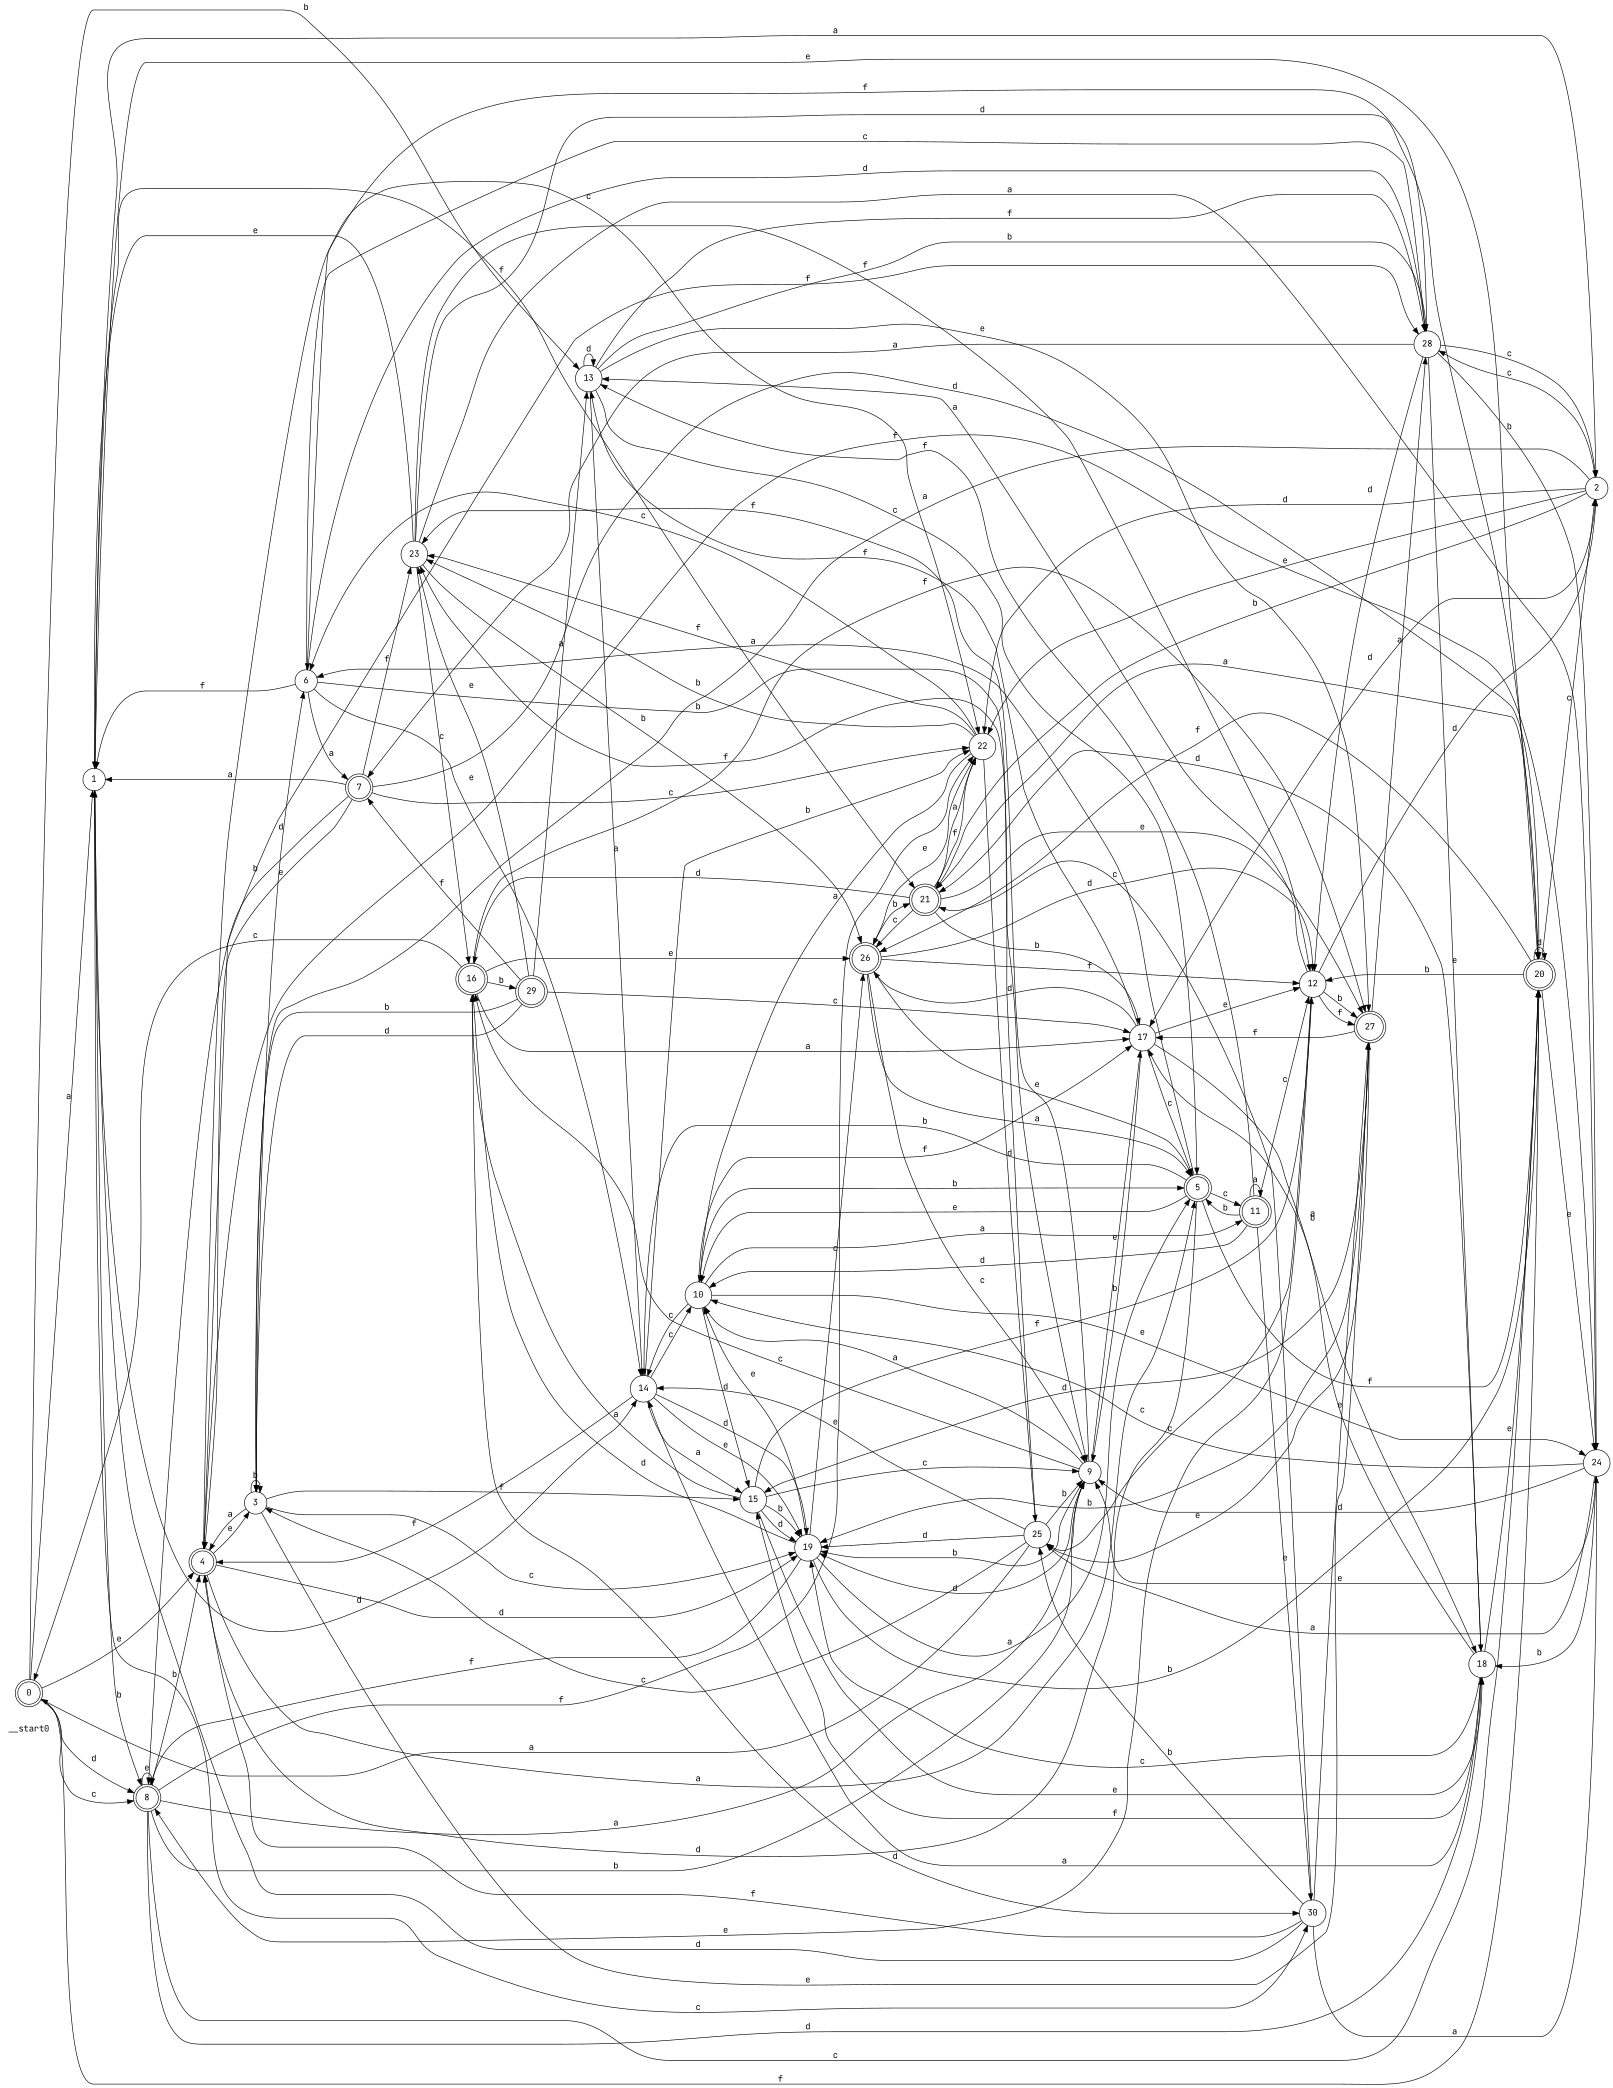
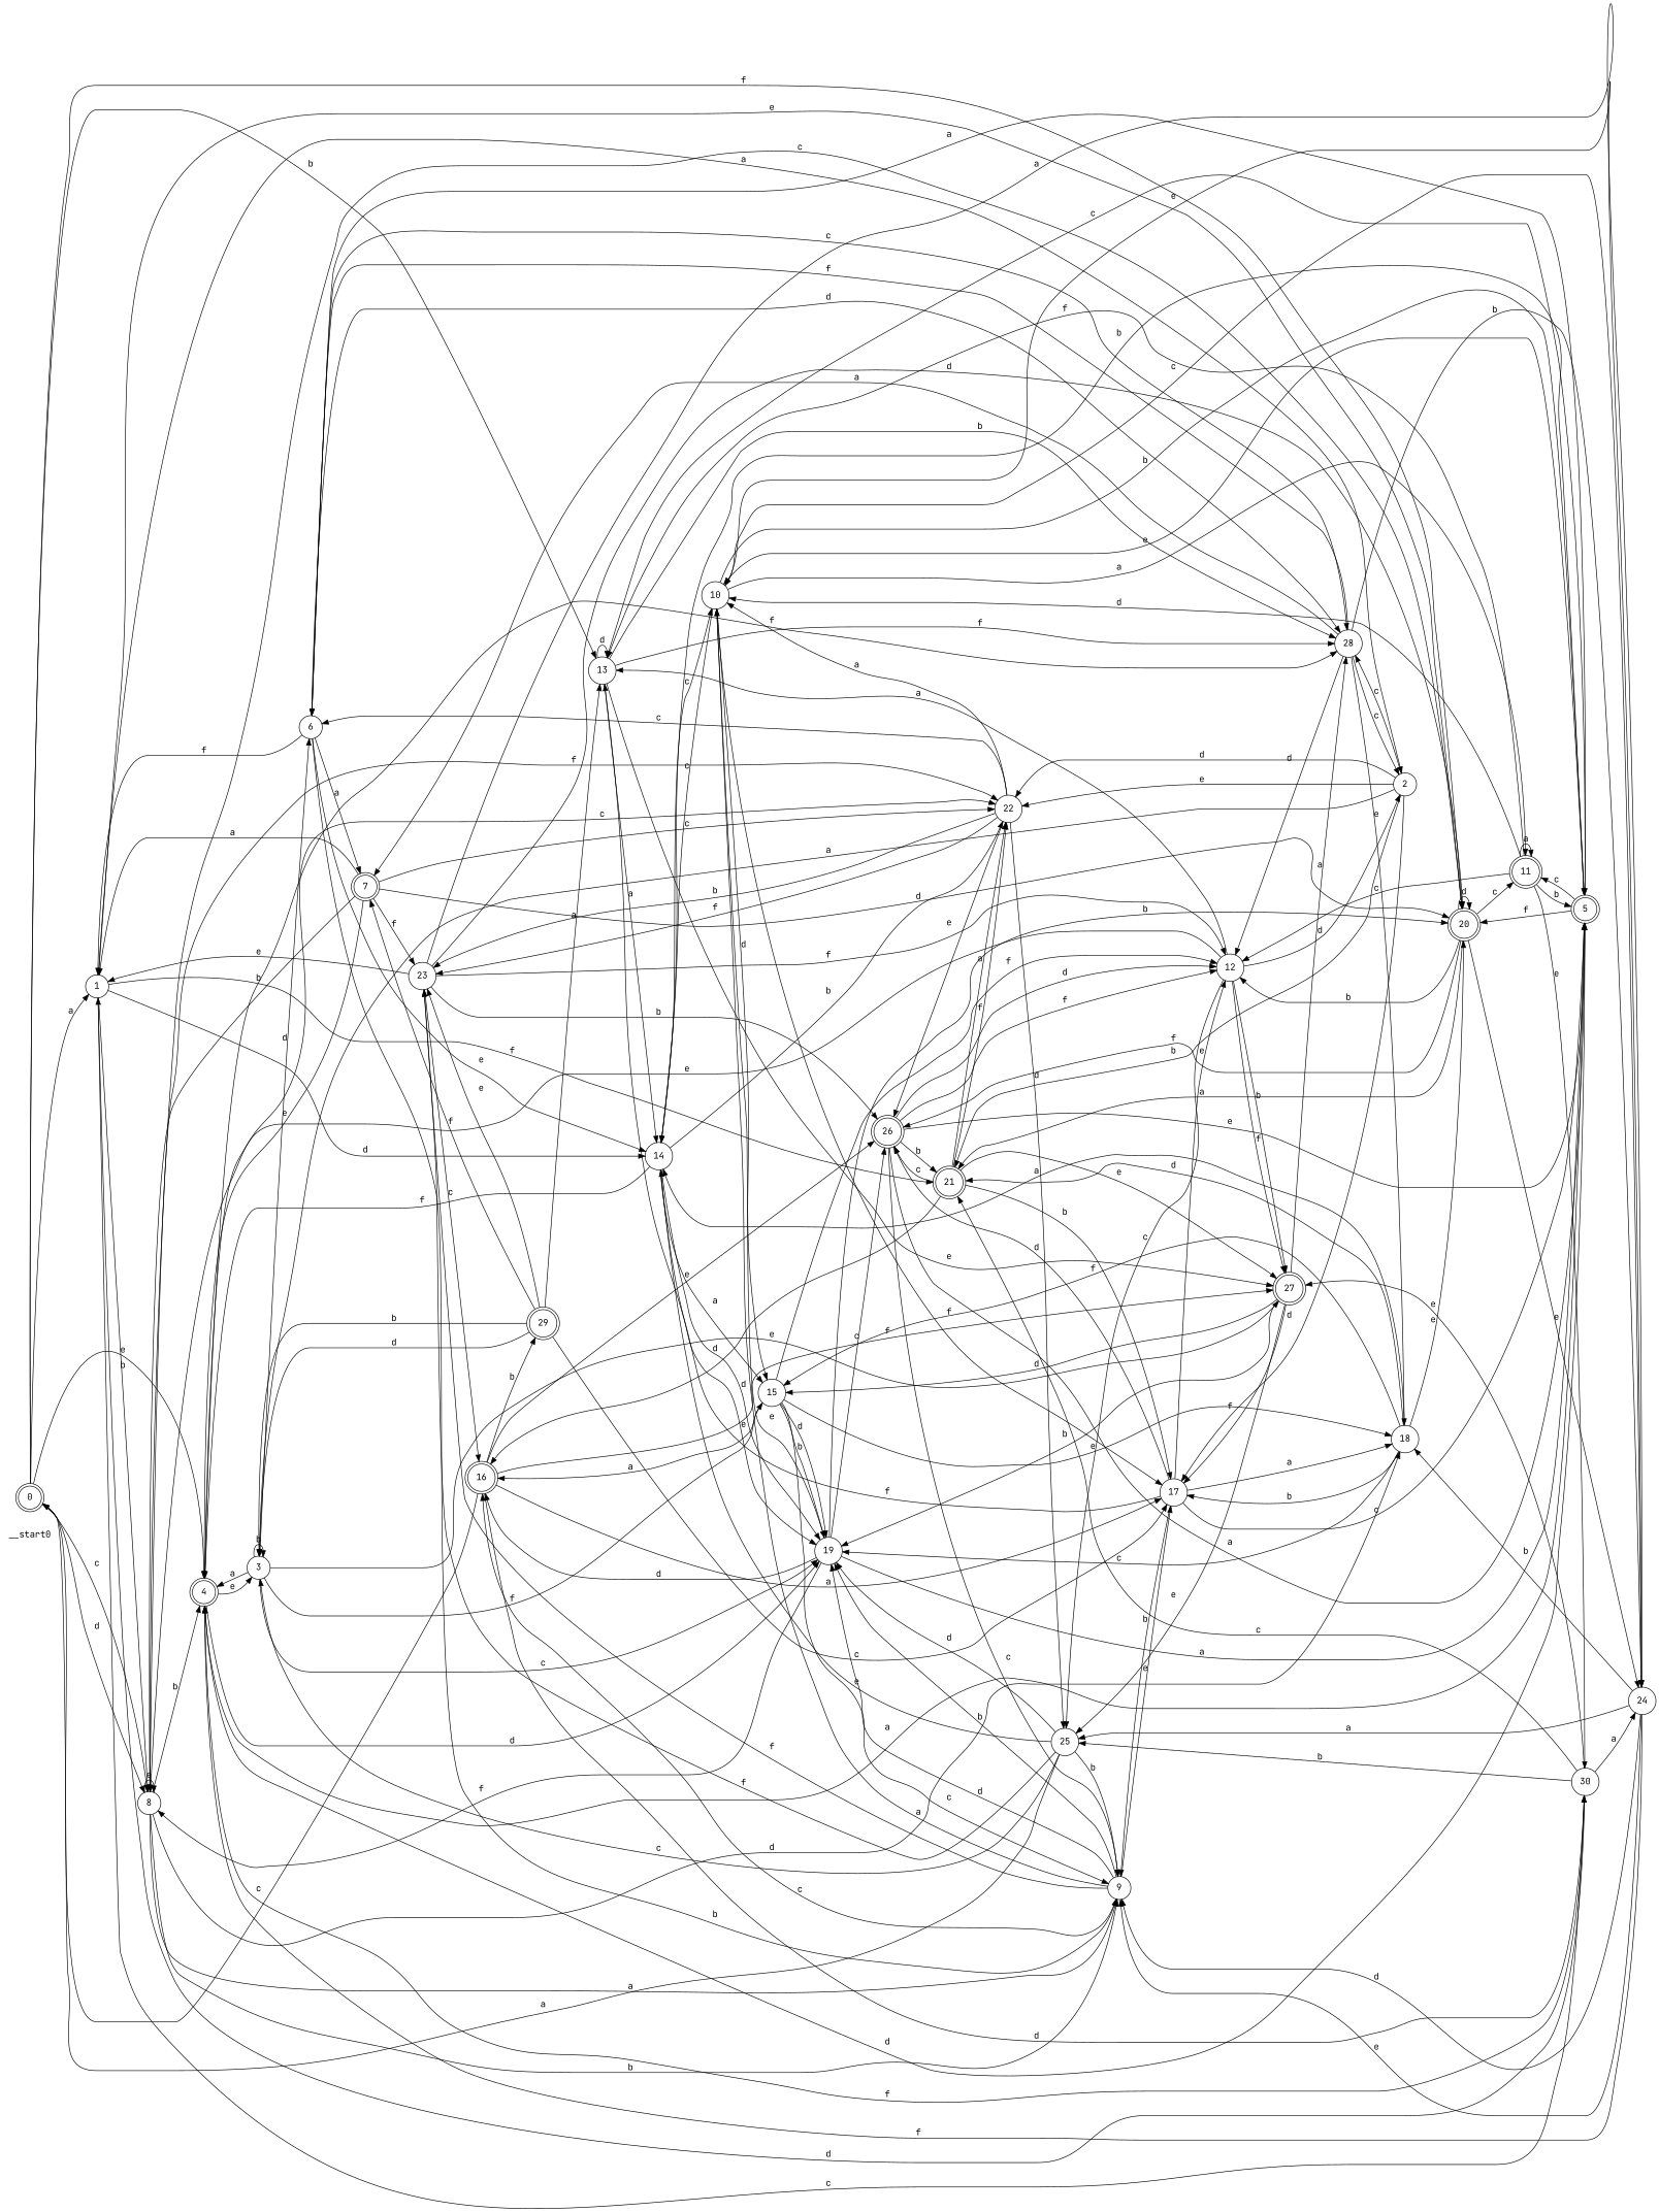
  digraph {
    fontname="JetBrains Mono"
    rankdir=LR
    node [fontname="JetBrains Mono" shape=circle color=black fillcolor=white style=filled]
    edge [fontname="JetBrains Mono"]
    __start0 [shape=none color="" fillcolor="" style=""]
    n2 [label=0 shape=doublecircle style="rounded,filled"]
    n3 [label=1]
    n4 [label=4 shape=doublecircle style="rounded,filled"]
-   n5 [label=8 shape=doublecircle style="rounded,filled"]
+   n5 [label=8 style="rounded,filled"]
    n6 [label=13]
    n7 [label=20 shape=doublecircle style="rounded,filled"]
    n8 [label=2]
    n9 [label=14]
    n10 [label=21 shape=doublecircle style="rounded,filled"]
    n11 [label=30]
    n12 [label=3]
    n13 [label=22]
    n14 [label=28]
    n15 [label=19]
    n16 [label=5 shape=doublecircle]
    n17 [label=9]
    n18 [label=18]
    n19 [label=27 shape=doublecircle style="rounded,filled"]
    n20 [label=11 shape=doublecircle style="rounded,filled"]
    n21 [label=24]
    n22 [label=12]
    n23 [label=26 shape=doublecircle style="rounded,filled"]
    n24 [label=17]
    n25 [label=15]
    n26 [label=10]
    n27 [label=16 shape=doublecircle style="rounded,filled"]
    n28 [label=25]
    n29 [label=6]
    n30 [label=23]
    n31 [label=7 shape=doublecircle style="rounded,filled"]
    n32 [label=29 shape=doublecircle style="rounded,filled"]
    n2 -> n3 [label=a]
    n2 -> n4 [label=e]
    n2 -> n5 [label=c]
    n2 -> n5 [label=d]
    n2 -> n6 [label=b]
    n2 -> n7 [label=f]
    n3 -> n5 [label=b]
    n3 -> n7 [label=e]
    n3 -> n8 [label=a]
    n3 -> n9 [label=d]
    n3 -> n10 [label=f]
    n3 -> n11 [label=c]
    n4 -> n12 [label=e]
    n4 -> n13 [label=c]
    n4 -> n14 [label=f]
    n4 -> n15 [label=d]
    n4 -> n16 [label=a]
    n5 -> n4 [label=b]
    n5 -> n5 [label=e]
    n5 -> n7 [label=c]
    n5 -> n13 [label=f]
    n5 -> n17 [label=a]
    n5 -> n17 [label=b]
    n5 -> n18 [label=d]
    n6 -> n6 [label=d]
    n6 -> n9 [label=a]
    n6 -> n14 [label=b]
    n6 -> n14 [label=f]
    n6 -> n16 [label=c]
    n6 -> n19 [label=e]
    n7 -> n7 [label=d]
    n7 -> n10 [label=a]
-   n7 -> n8 [label=c]
+   n7 -> n20 [label=c]
    n7 -> n21 [label=e]
    n7 -> n22 [label=b]
    n7 -> n23 [label=f]
    n8 -> n10 [label=b]
    n8 -> n12 [label=a]
    n8 -> n13 [label=d]
    n8 -> n13 [label=e]
    n8 -> n14 [label=c]
    n8 -> n24 [label=d]
    n9 -> n4 [label=f]
    n9 -> n13 [label=b]
    n9 -> n15 [label=d]
    n9 -> n15 [label=e]
    n9 -> n25 [label=a]
    n9 -> n26 [label=c]
    n10 -> n13 [label=a]
    n10 -> n13 [label=f]
    n10 -> n19 [label=e]
    n10 -> n23 [label=c]
    n10 -> n24 [label=b]
    n10 -> n27 [label=d]
    n11 -> n3 [label=d]
    n11 -> n4 [label=f]
    n11 -> n10 [label=c]
    n11 -> n19 [label=e]
    n11 -> n21 [label=a]
    n11 -> n28 [label=b]
    n12 -> n4 [label=a]
    n12 -> n12 [label=b]
    n12 -> n15 [label=c]
    n12 -> n19 [label=e]
    n12 -> n25 [label=f]
    n12 -> n29 [label=d]
    n13 -> n23 [label=e]
    n13 -> n26 [label=a]
    n13 -> n28 [label=d]
    n13 -> n29 [label=c]
    n13 -> n30 [label=b]
    n13 -> n30 [label=f]
    n14 -> n8 [label=c]
    n14 -> n18 [label=e]
    n14 -> n21 [label=b]
    n14 -> n22 [label=d]
    n14 -> n29 [label=f]
    n14 -> n31 [label=a]
    n15 -> n5 [label=f]
    n15 -> n7 [label=b]
    n15 -> n16 [label=a]
    n15 -> n23 [label=c]
    n15 -> n26 [label=e]
    n15 -> n27 [label=d]
    n16 -> n4 [label=d]
    n16 -> n7 [label=f]
    n16 -> n9 [label=b]
    n16 -> n20 [label=c]
    n16 -> n26 [label=e]
    n16 -> n29 [label=a]
    n17 -> n15 [label=b]
    n17 -> n15 [label=d]
    n17 -> n24 [label=e]
    n17 -> n26 [label=a]
    n17 -> n27 [label=c]
    n17 -> n30 [label=f]
    n18 -> n7 [label=e]
    n18 -> n9 [label=a]
    n18 -> n10 [label=d]
    n18 -> n15 [label=c]
    n18 -> n24 [label=b]
    n18 -> n25 [label=f]
    n19 -> n14 [label=a]
    n19 -> n15 [label=b]
    n19 -> n24 [label=f]
    n19 -> n25 [label=d]
    n19 -> n28 [label=e]
    n20 -> n6 [label=f]
    n20 -> n11 [label=e]
    n20 -> n16 [label=b]
    n20 -> n20 [label=a]
    n20 -> n22 [label=c]
    n20 -> n26 [label=d]
    n21 -> n4 [label=f]
    n21 -> n17 [label=d]
    n21 -> n17 [label=e]
    n21 -> n18 [label=b]
    n21 -> n26 [label=c]
    n21 -> n28 [label=a]
    n22 -> n5 [label=e]
    n22 -> n6 [label=a]
    n22 -> n8 [label=d]
    n22 -> n19 [label=b]
    n22 -> n19 [label=f]
    n22 -> n28 [label=c]
    n23 -> n10 [label=b]
    n23 -> n16 [label=a]
    n23 -> n16 [label=e]
    n23 -> n17 [label=c]
    n23 -> n22 [label=d]
    n23 -> n22 [label=f]
    n24 -> n6 [label=f]
    n24 -> n16 [label=c]
    n24 -> n17 [label=b]
    n24 -> n18 [label=a]
    n24 -> n22 [label=e]
    n24 -> n23 [label=d]
    n25 -> n15 [label=b]
    n25 -> n15 [label=d]
    n25 -> n17 [label=c]
    n25 -> n18 [label=e]
    n25 -> n22 [label=f]
    n25 -> n27 [label=a]
    n26 -> n9 [label=c]
    n26 -> n16 [label=b]
    n26 -> n20 [label=a]
    n26 -> n21 [label=e]
    n26 -> n24 [label=f]
    n26 -> n25 [label=d]
    n27 -> n2 [label=c]
    n27 -> n11 [label=d]
    n27 -> n19 [label=f]
    n27 -> n23 [label=e]
    n27 -> n24 [label=a]
    n27 -> n32 [label=b]
    n28 -> n2 [label=a]
    n28 -> n9 [label=e]
    n28 -> n12 [label=c]
    n28 -> n15 [label=d]
    n28 -> n17 [label=b]
    n28 -> n30 [label=f]
    n29 -> n3 [label=f]
    n29 -> n9 [label=e]
    n29 -> n14 [label=c]
    n29 -> n14 [label=d]
    n29 -> n17 [label=b]
    n29 -> n31 [label=a]
    n30 -> n3 [label=e]
    n30 -> n7 [label=d]
    n30 -> n21 [label=a]
    n30 -> n22 [label=f]
    n30 -> n23 [label=b]
    n30 -> n27 [label=c]
    n31 -> n3 [label=a]
    n31 -> n4 [label=e]
    n31 -> n5 [label=b]
    n31 -> n7 [label=d]
    n31 -> n13 [label=c]
    n31 -> n30 [label=f]
    n32 -> n6 [label=a]
    n32 -> n12 [label=b]
    n32 -> n12 [label=d]
    n32 -> n24 [label=c]
    n32 -> n30 [label=e]
    n32 -> n31 [label=f]
  }
